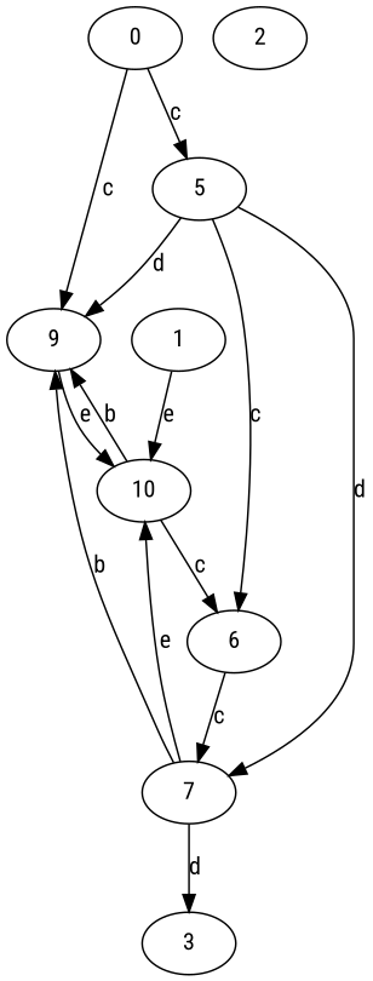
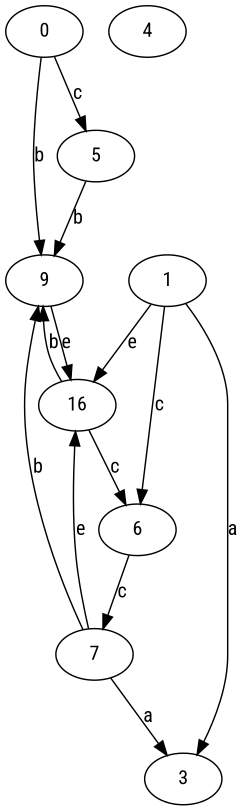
  strict digraph {
    fontname="Roboto Condensed"
    node [fontname="Roboto Condensed"]
    edge [fontname="Roboto Condensed"]
    n1 [label=9]
-   10
+   10 [label=16]
    6
    0
    5
    7
    3
    1
-   2
+   2 [label=4]
    n1 -> 10 [label=e]
    10 -> n1 [label=b]
    10 -> 6 [label=c]
    6 -> 7 [label=c]
-   0 -> n1 [label=c]
+   0 -> n1 [label=b]
    0 -> 5 [label=c]
-   5 -> n1 [label=d]
-   5 -> 7 [label=d]
+   5 -> n1 [label=b]
    7 -> n1 [label=b]
    7 -> 10 [label=e]
-   7 -> 3 [label=d]
+   7 -> 3 [label=a]
    1 -> 10 [label=e]
-   5 -> 6 [label=c]
+   1 -> 6 [label=c]
+   1 -> 3 [label=a]
  }
